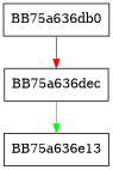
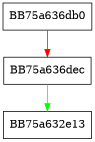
  digraph {
    splines=ortho
    node [shape=box]
    BB75a636db0
    BB75a636dec
-   BB75a636e13
+   BB75a636e13 [label=BB75a632e13]
    BB75a636db0 -> BB75a636dec [color=red]
    BB75a636dec -> BB75a636e13 [color=green]
  }
